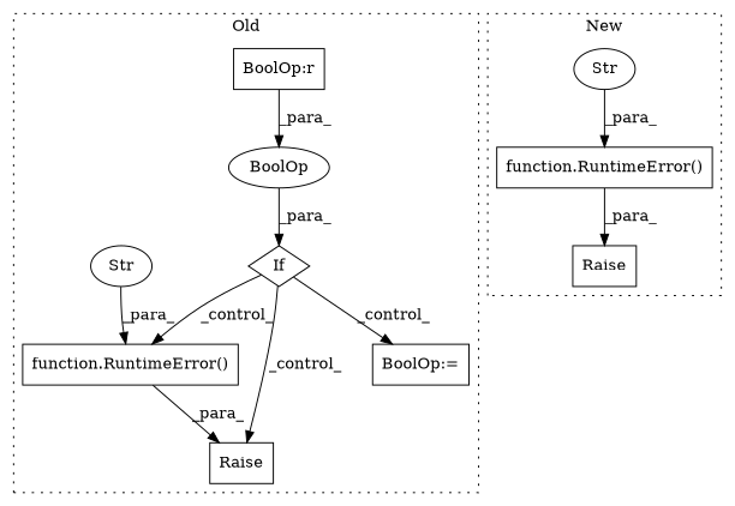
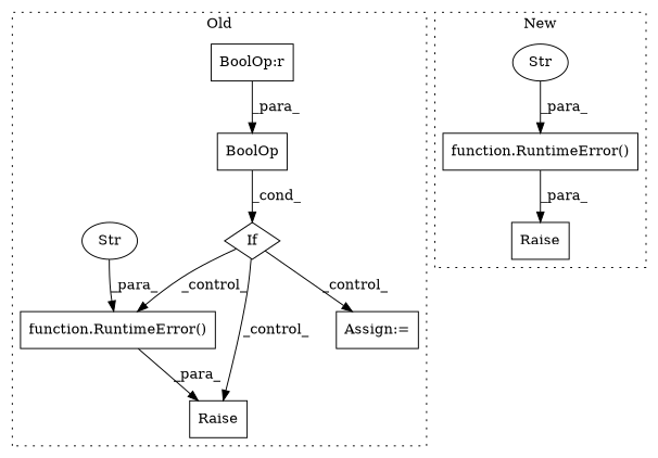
  digraph {
    node [a=91 l=6 s=6632 shape=box]
    n1 [label=Raise s=7284]
    n2 [a=75 l="30,15" label="function.RuntimeError()" s="7290,7683"]
    n3 [a=66 l=190 label=Str s=7320 shape=ellipse]
    n4 [a=96 l=0 label=If shape=diamond]
    n5 [a=40 l=16 label="BoolOp:r"]
-   n6 [a=68 l=3 label="BoolOp:=" s=7236]
-   n7 [a=72 l=56 label=BoolOp shape=ellipse]
+   n6 [a=68 l=3 label="Assign:=" s=7236]
+   n7 [a=72 l=56 label=BoolOp]
    n8 [a=75 l="30,14" label="function.RuntimeError()" s="6372,6614"]
    n9 [label=Raise s=6366]
    n10 [a=66 l=212 label=Str s=6402 shape=ellipse]
    subgraph cluster_1 {
      label=Old
      style=dotted
      n1
      n2
      n3
      n4
      n5
      n6
      n7
    }
    subgraph cluster_2 {
      label=New
      style=dotted
      n8
      n9
      n10
    }
    n2 -> n1 [label=_para_]
    n3 -> n2 [label=_para_]
    n4 -> n1 [label=_control_]
    n4 -> n2 [label=_control_]
    n4 -> n6 [label=_control_]
    n5 -> n7 [label=_para_]
-   n7 -> n4 [label=_para_]
+   n7 -> n4 [label=_cond_]
    n8 -> n9 [label=_para_]
    n10 -> n8 [label=_para_]
  }
